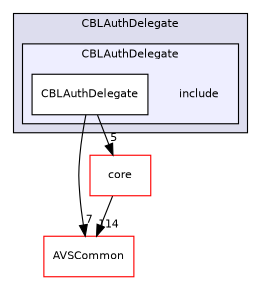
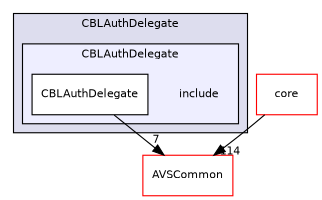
  digraph {
    compound=true
    node [fontname=Helvetica fontsize=10 shape=box color=red fillcolor=white style=filled]
    edge [labeldistance=1.5 labelfontname=Helvetica labelfontsize=10]
    n1 [label=include shape=plaintext color="" fillcolor="" style=""]
    n2 [color=black label=CBLAuthDelegate]
    n3 [label=AVSCommon]
    n4 [label=core]
    subgraph cluster_1 {
      bgcolor="#ddddee"
      fontname=Helvetica
      fontsize=10
      label=CBLAuthDelegate
      pencolor=black
      subgraph cluster_2 {
        bgcolor="#eeeeff"
        fontname=Helvetica
        fontsize=10
        pencolor=black
        n1
        n2
      }
    }
    n2 -> n3 [headlabel=7]
-   n2 -> n4 [headlabel=5]
    n4 -> n3 [headlabel=114]
  }
